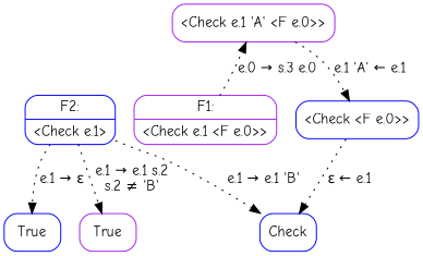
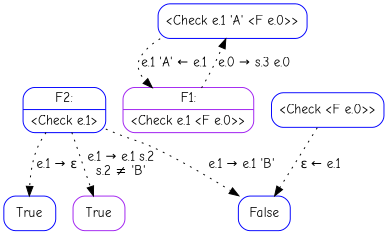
  digraph {
    fontname="Comic Neue"
    node [color=blue fontname="Comic Neue" shape=box style=rounded]
    edge [fontname="Comic Neue" style=dotted]
    n1 [label="<Check <F e.0>>"]
-   n2 [label=Check]
+   n2 [label=False]
    n3 [color=purple label="{F1:|\<Check e.1 \<F e.0\>\>}" shape=record]
-   n4 [color=purple label="<Check e.1 'A' <F e.0>>"]
+   n4 [label="<Check e.1 'A' <F e.0>>"]
    n5 [label="{F2:|\<Check e.1\>}" shape=record]
    n6 [label=True]
    n7 [color=purple label=True]
    n1 -> n2 [label="ε ← e.1"]
    n3 -> n4 [label="e.0 → s.3 e.0"]
-   n4 -> n1 [label="e.1 'A' ← e.1"]
+   n4 -> n3 [label="e.1 'A' ← e.1"]
    n5 -> n2 [label="e.1 → e.1 'B'"]
    n5 -> n6 [label="e.1 → ε"]
    n5 -> n7 [label="e.1 → e.1 s.2\ns.2 ≠ 'B'"]
  }
